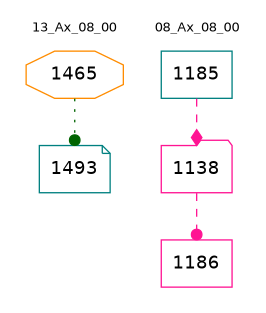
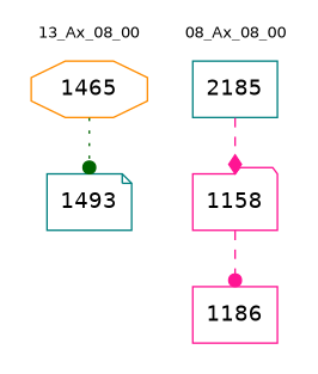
  digraph {
    fontname="DejaVu Sans"
    node [color=teal fontname="DejaVu Sans" shape=box]
    edge [arrowhead=dot color=deeppink fontname="DejaVu Sans" style=dashed]
    n1 [color=darkorange label=1465 shape=octagon]
    n2 [label=1493 shape=note]
-   n3 [color=deeppink label=1138 shape=folder]
+   n3 [color=deeppink label=1158 shape=folder]
    n4 [color=deeppink label=1186]
-   n5 [label=1185]
+   n5 [label=2185]
    subgraph cluster_1 {
      color=white
      fontsize=10
      label="13_Ax_08_00"
      n1
      n2
    }
    subgraph cluster_2 {
      color=white
      fontsize=10
      label="08_Ax_08_00"
      n3
      n4
      n5
    }
    n1 -> n2 [color=darkgreen style=dotted]
    n3 -> n4
    n5 -> n3 [arrowhead=diamond]
  }
